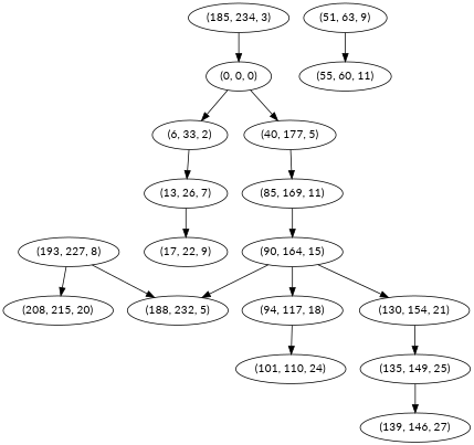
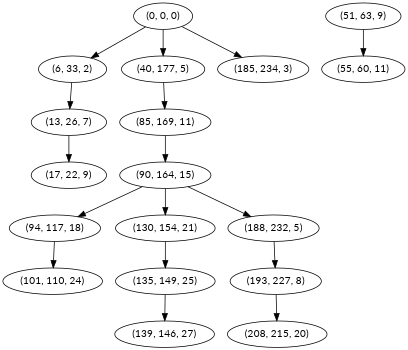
  digraph {
    fontname=Lato
    node [fontname=Lato]
    edge [fontname=Lato]
    "(0, 0, 0)"
    "(6, 33, 2)"
    "(40, 177, 5)"
    "(185, 234, 3)"
    "(13, 26, 7)"
    "(85, 169, 11)"
    "(17, 22, 9)"
    n8 [label="(55, 60, 11)"]
    "(51, 63, 9)"
    "(90, 164, 15)"
    "(94, 117, 18)"
    "(130, 154, 21)"
    "(188, 232, 5)"
    "(101, 110, 24)"
    "(135, 149, 25)"
    "(139, 146, 27)"
    "(193, 227, 8)"
    "(208, 215, 20)"
    "(0, 0, 0)" -> "(6, 33, 2)"
    "(0, 0, 0)" -> "(40, 177, 5)"
-   "(185, 234, 3)" -> "(0, 0, 0)"
+   "(0, 0, 0)" -> "(185, 234, 3)"
    "(6, 33, 2)" -> "(13, 26, 7)"
    "(40, 177, 5)" -> "(85, 169, 11)"
    "(13, 26, 7)" -> "(17, 22, 9)"
    "(85, 169, 11)" -> "(90, 164, 15)"
    "(51, 63, 9)" -> n8
    "(90, 164, 15)" -> "(94, 117, 18)"
    "(90, 164, 15)" -> "(130, 154, 21)"
    "(90, 164, 15)" -> "(188, 232, 5)"
    "(94, 117, 18)" -> "(101, 110, 24)"
    "(130, 154, 21)" -> "(135, 149, 25)"
-   "(193, 227, 8)" -> "(188, 232, 5)"
+   "(188, 232, 5)" -> "(193, 227, 8)"
    "(135, 149, 25)" -> "(139, 146, 27)"
    "(193, 227, 8)" -> "(208, 215, 20)"
  }
